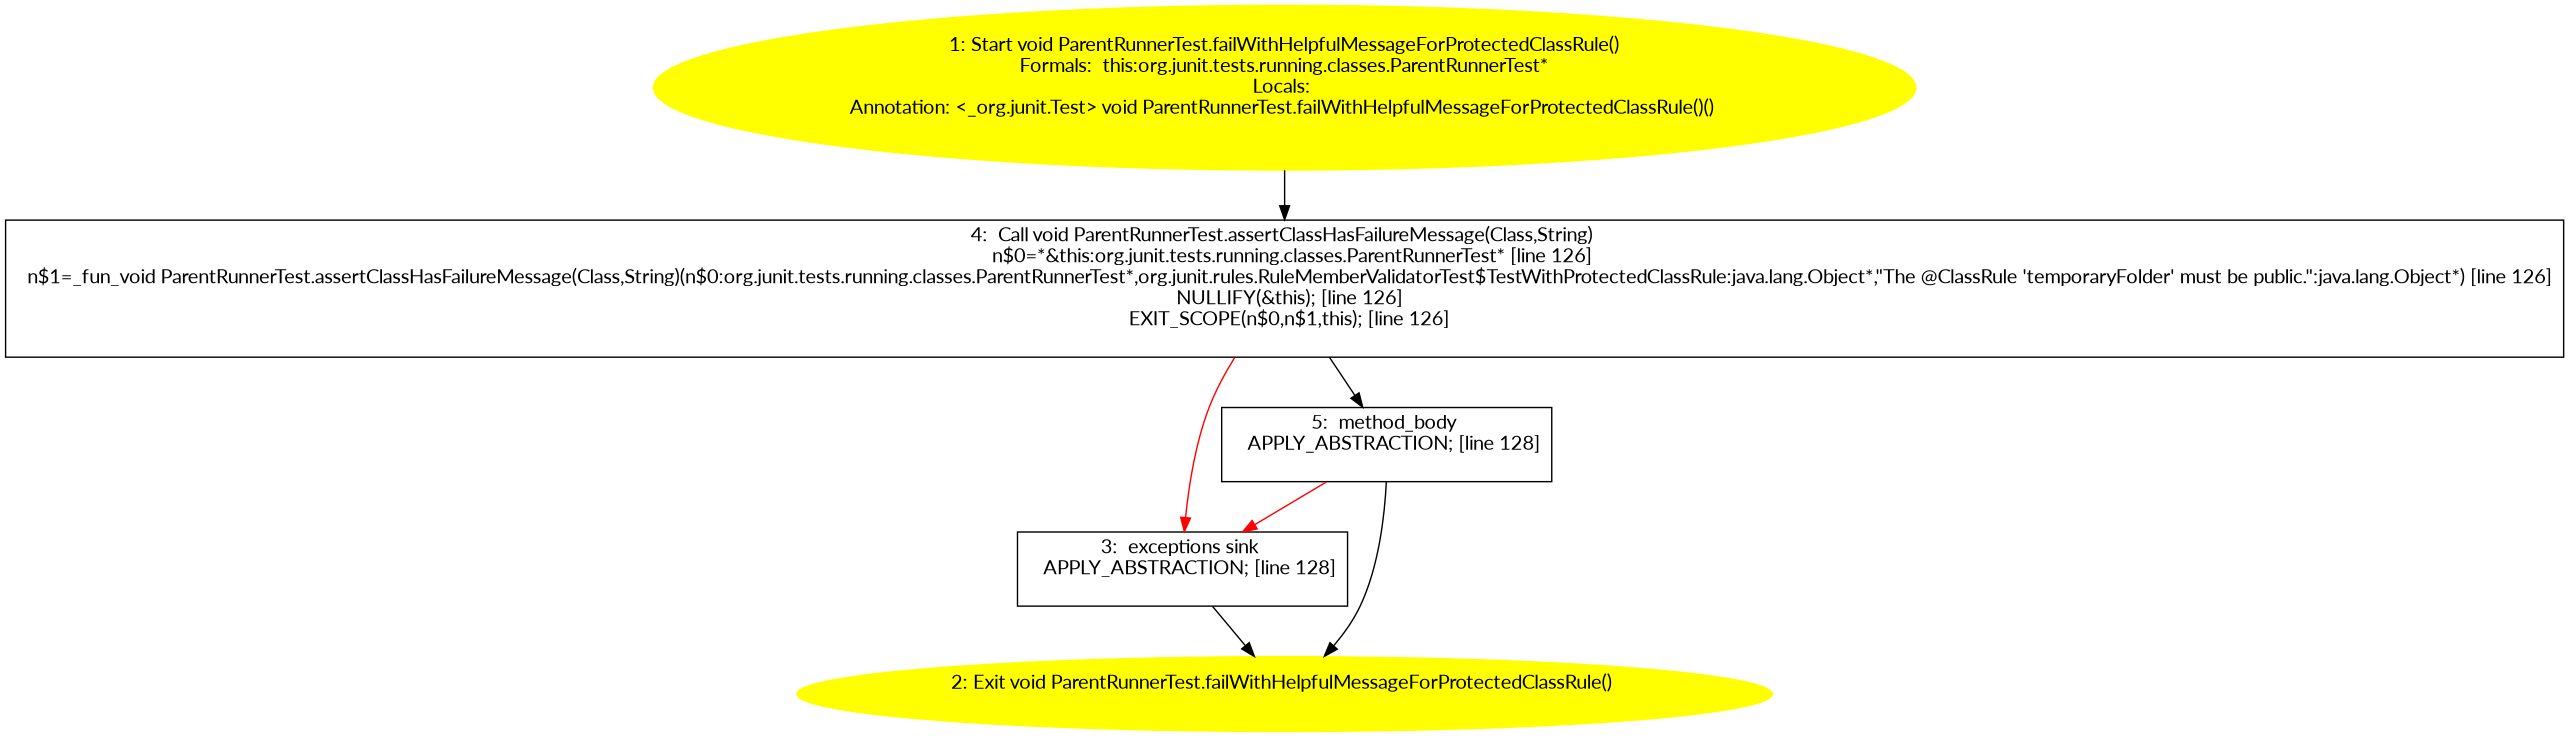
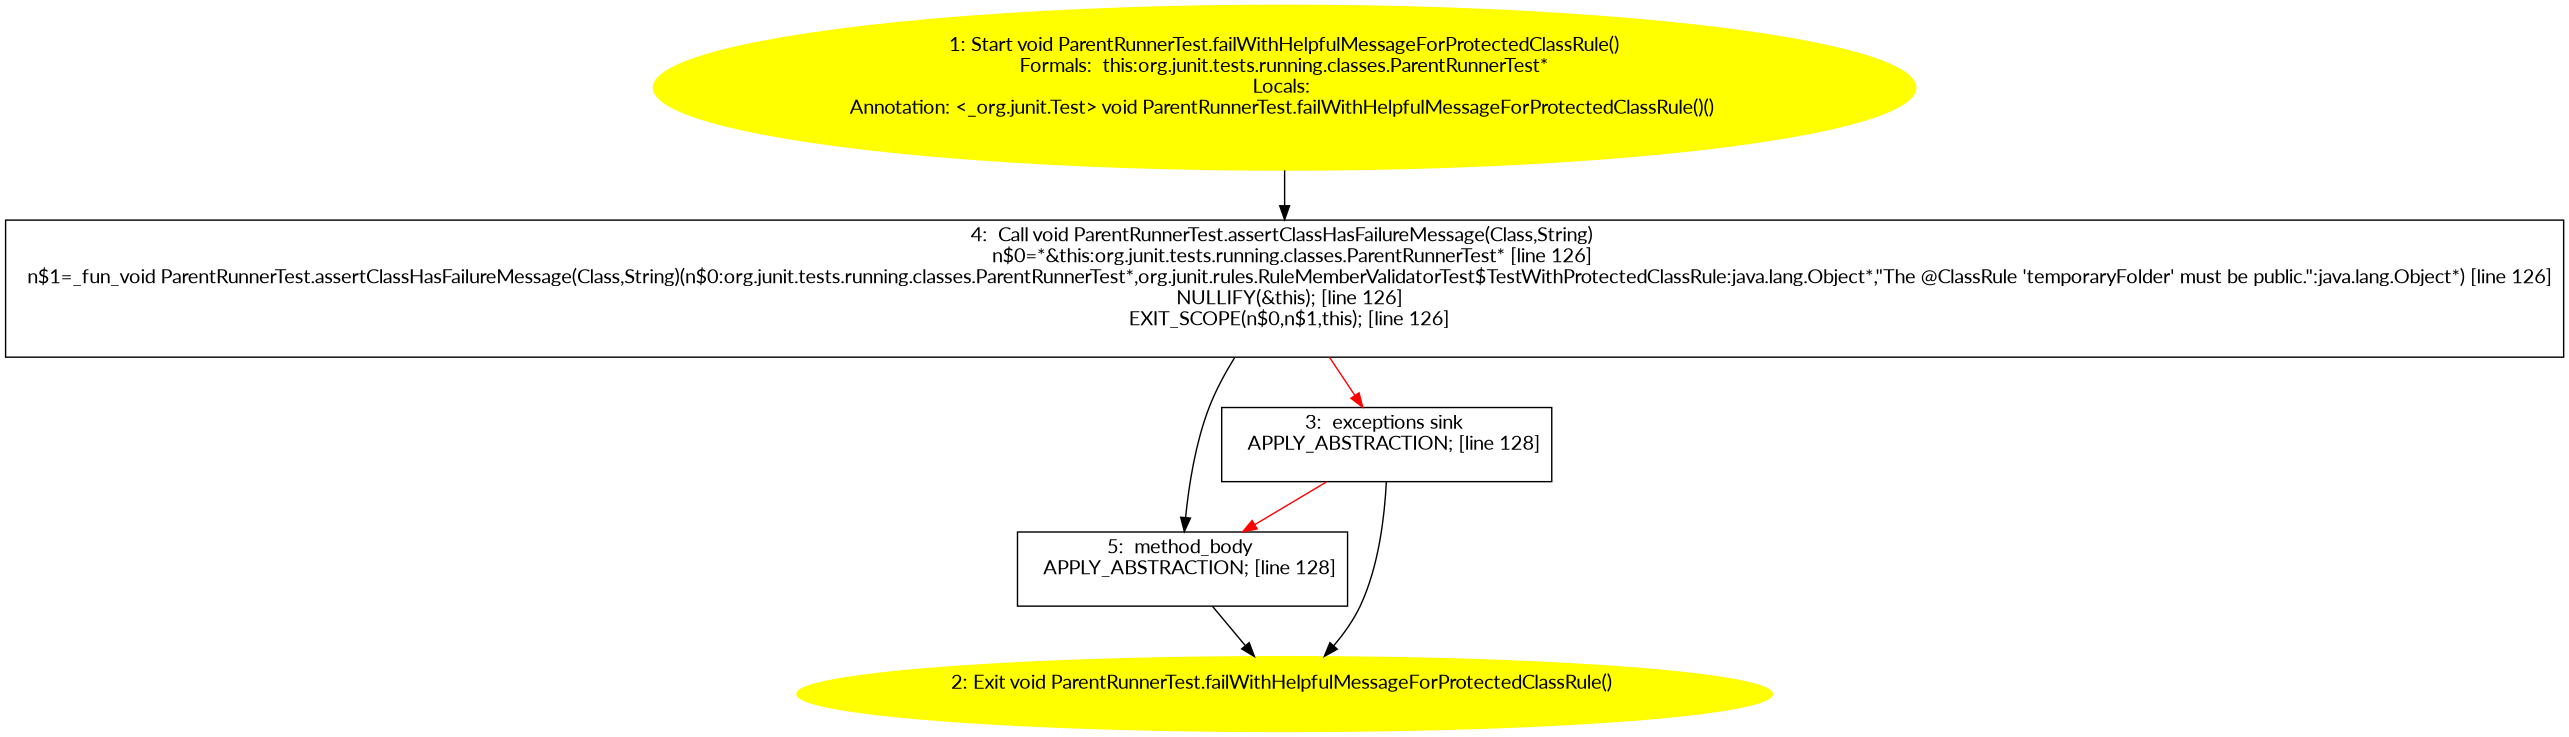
  digraph {
    fontname=Lato
    node [fontname=Lato shape=box]
    edge [fontname=Lato]
    n1 [color=yellow label="1: Start void ParentRunnerTest.failWithHelpfulMessageForProtectedClassRule()\nFormals:  this:org.junit.tests.running.classes.ParentRunnerTest*\nLocals: \nAnnotation: <_org.junit.Test> void ParentRunnerTest.failWithHelpfulMessageForProtectedClassRule()() \n  " style=filled shape=""]
    n2 [label="4:  Call void ParentRunnerTest.assertClassHasFailureMessage(Class,String) \n   n$0=*&this:org.junit.tests.running.classes.ParentRunnerTest* [line 126]\n  n$1=_fun_void ParentRunnerTest.assertClassHasFailureMessage(Class,String)(n$0:org.junit.tests.running.classes.ParentRunnerTest*,org.junit.rules.RuleMemberValidatorTest$TestWithProtectedClassRule:java.lang.Object*,\"The @ClassRule 'temporaryFolder' must be public.\":java.lang.Object*) [line 126]\n  NULLIFY(&this); [line 126]\n  EXIT_SCOPE(n$0,n$1,this); [line 126]\n "]
    n3 [label="3:  exceptions sink \n   APPLY_ABSTRACTION; [line 128]\n "]
    n4 [label="5:  method_body \n   APPLY_ABSTRACTION; [line 128]\n "]
    n5 [color=yellow label="2: Exit void ParentRunnerTest.failWithHelpfulMessageForProtectedClassRule() \n  " style=filled shape=""]
    n1 -> n2
    n2 -> n3 [color=red]
    n2 -> n4
    n3 -> n5
-   n4 -> n3 [color=red]
+   n3 -> n4 [color=red]
    n4 -> n5
  }
